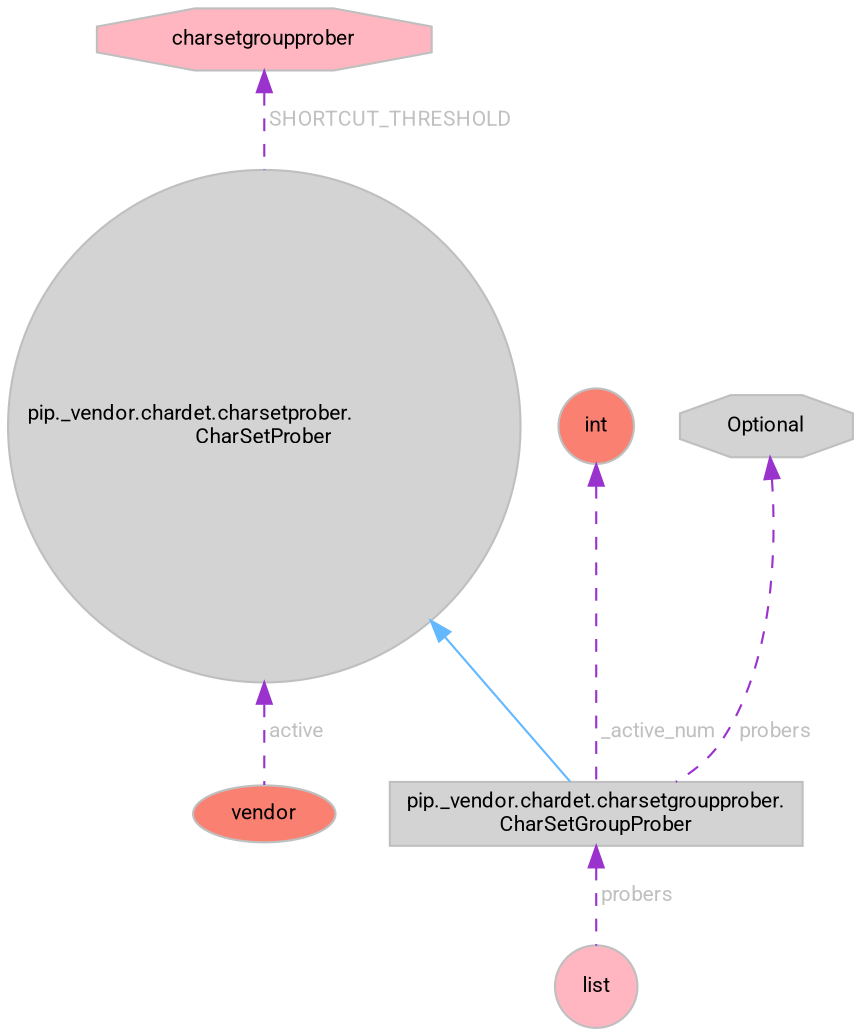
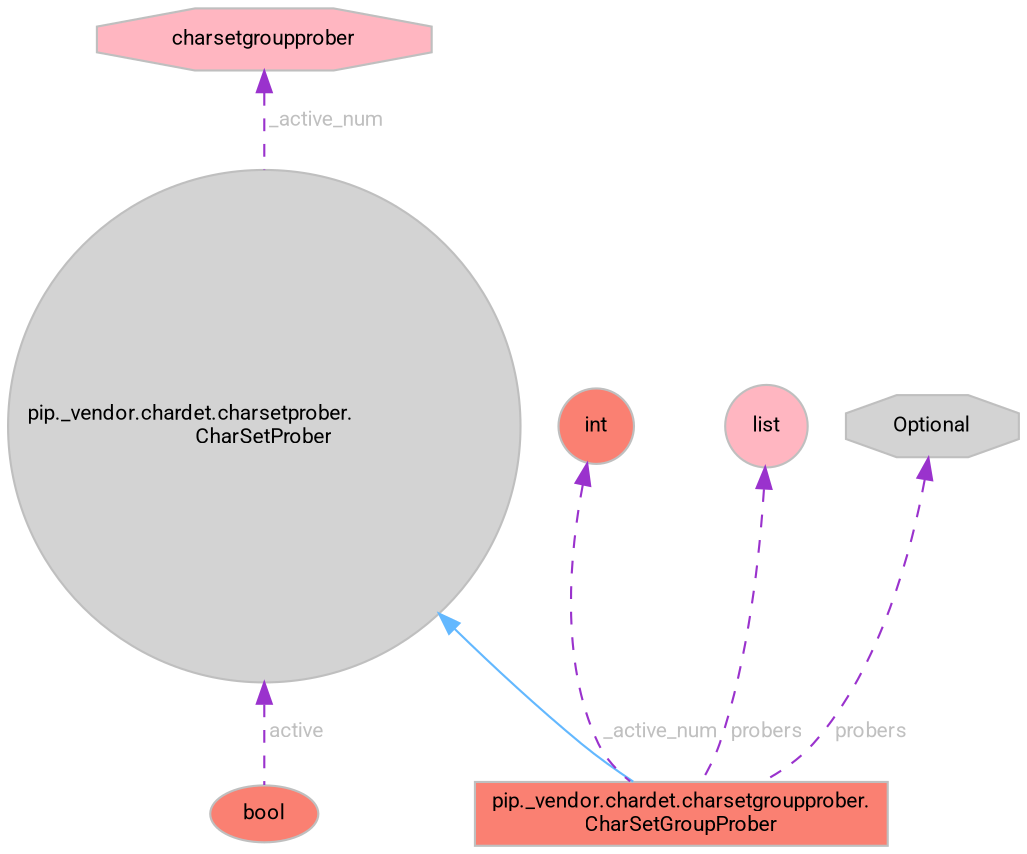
  digraph {
    fontname=Roboto
    node [color=grey75 fillcolor=lightgrey fontname=Roboto fontsize=10 shape=circle style=filled]
    edge [color=darkorchid3 dir=back fontname=Roboto fontsize=10 labelfontname=Helvetica labelfontsize=10 style=dashed fontcolor=grey]
-   n1 [height=0.2 label="pip._vendor.chardet.charsetgroupprober.\lCharSetGroupProber" shape=box width=0.4]
+   n1 [fillcolor=salmon height=0.2 label="pip._vendor.chardet.charsetgroupprober.\lCharSetGroupProber" shape=box width=0.4]
    n2 [height=0.2 label="pip._vendor.chardet.charsetprober.\lCharSetProber" width=0.4]
-   n3 [fillcolor=salmon height=0.2 label=vendor shape=ellipse width=0.4]
+   n3 [fillcolor=salmon height=0.2 label=bool shape=ellipse width=0.4]
    n4 [fillcolor=lightpink height=0.2 label=charsetgroupprober shape=octagon width=0.4]
    n5 [fillcolor=salmon height=0.2 label=int width=0.4]
    n6 [fillcolor=lightpink height=0.2 label=list width=0.4]
    n7 [height=0.2 label=Optional shape=octagon width=0.4]
    n2 -> n1 [color=steelblue1 style=solid fontcolor=""]
    n2 -> n3 [label=" active"]
-   n4 -> n2 [label=" SHORTCUT_THRESHOLD"]
+   n4 -> n2 [label=" _active_num"]
    n5 -> n1 [label=" _active_num"]
-   n1 -> n6 [label=" probers"]
+   n6 -> n1 [label=" probers"]
    n7 -> n1 [label=" probers"]
  }
